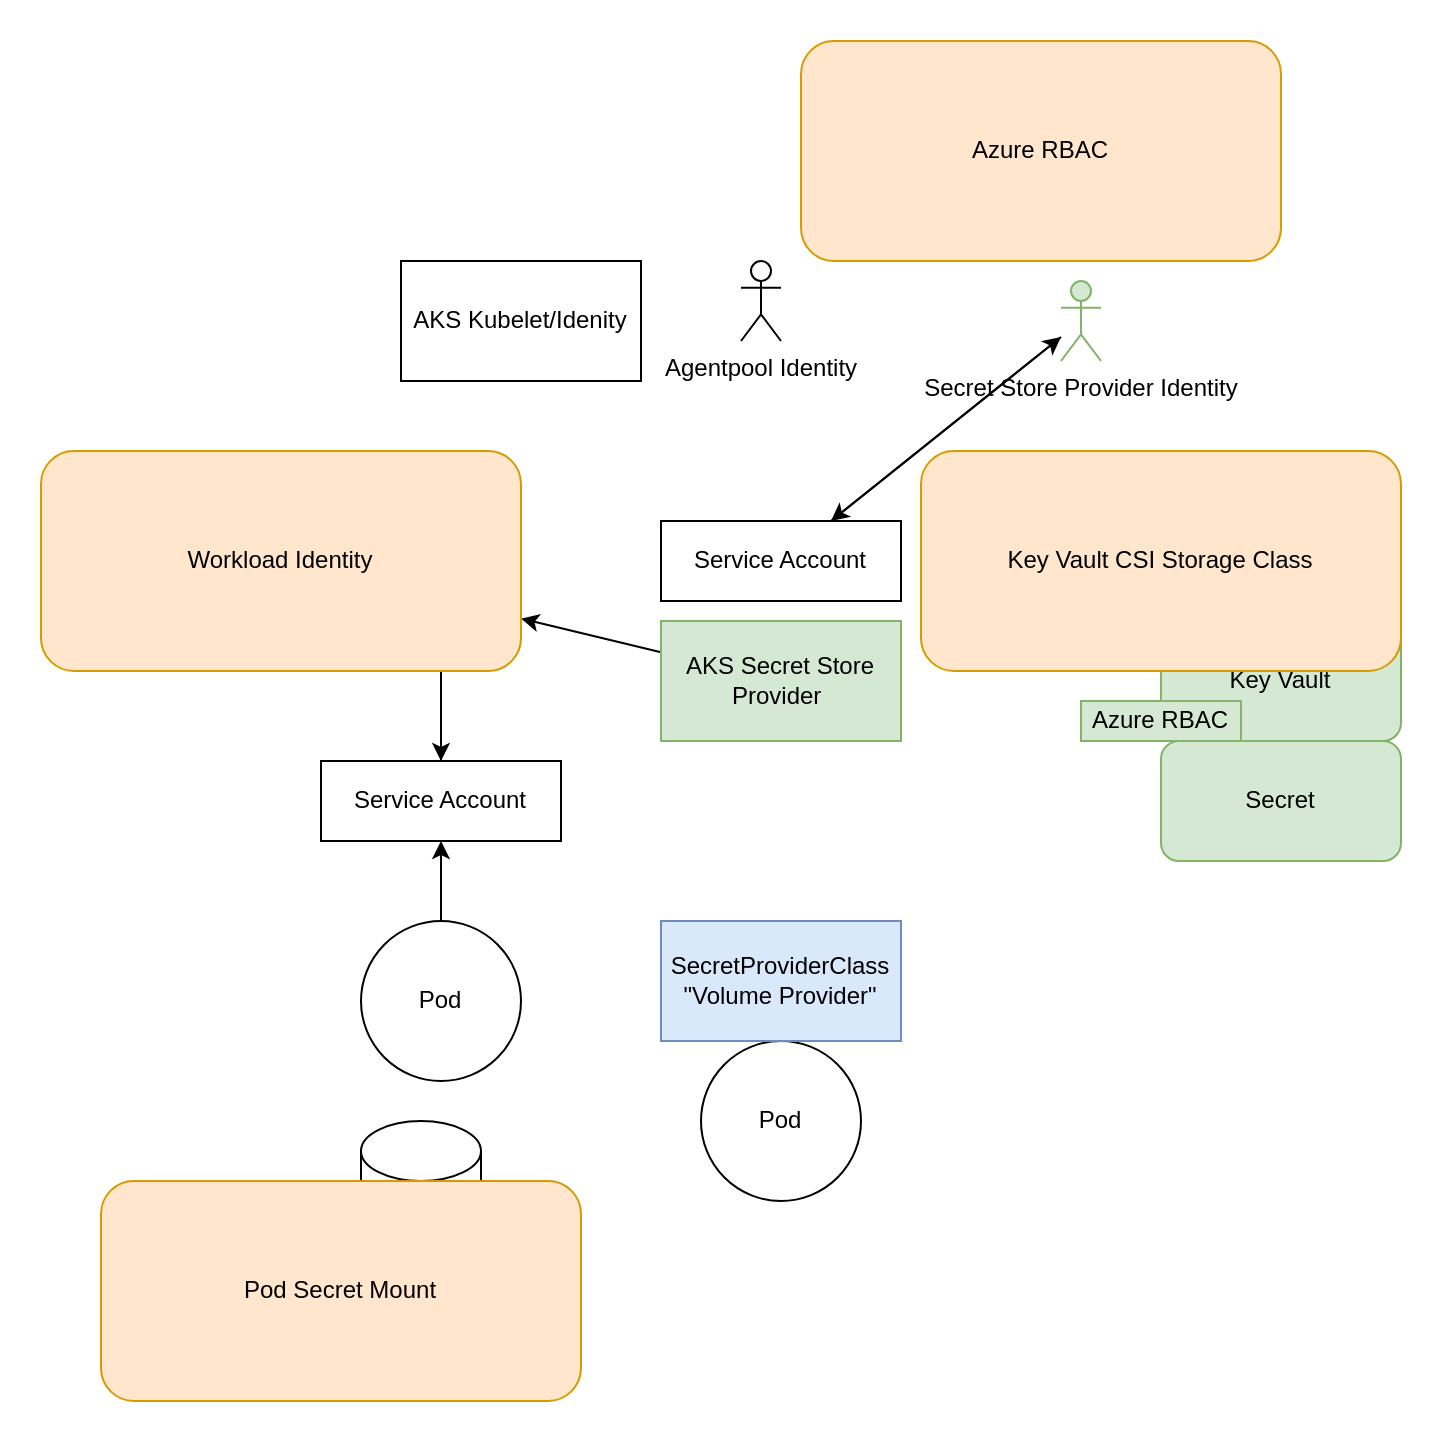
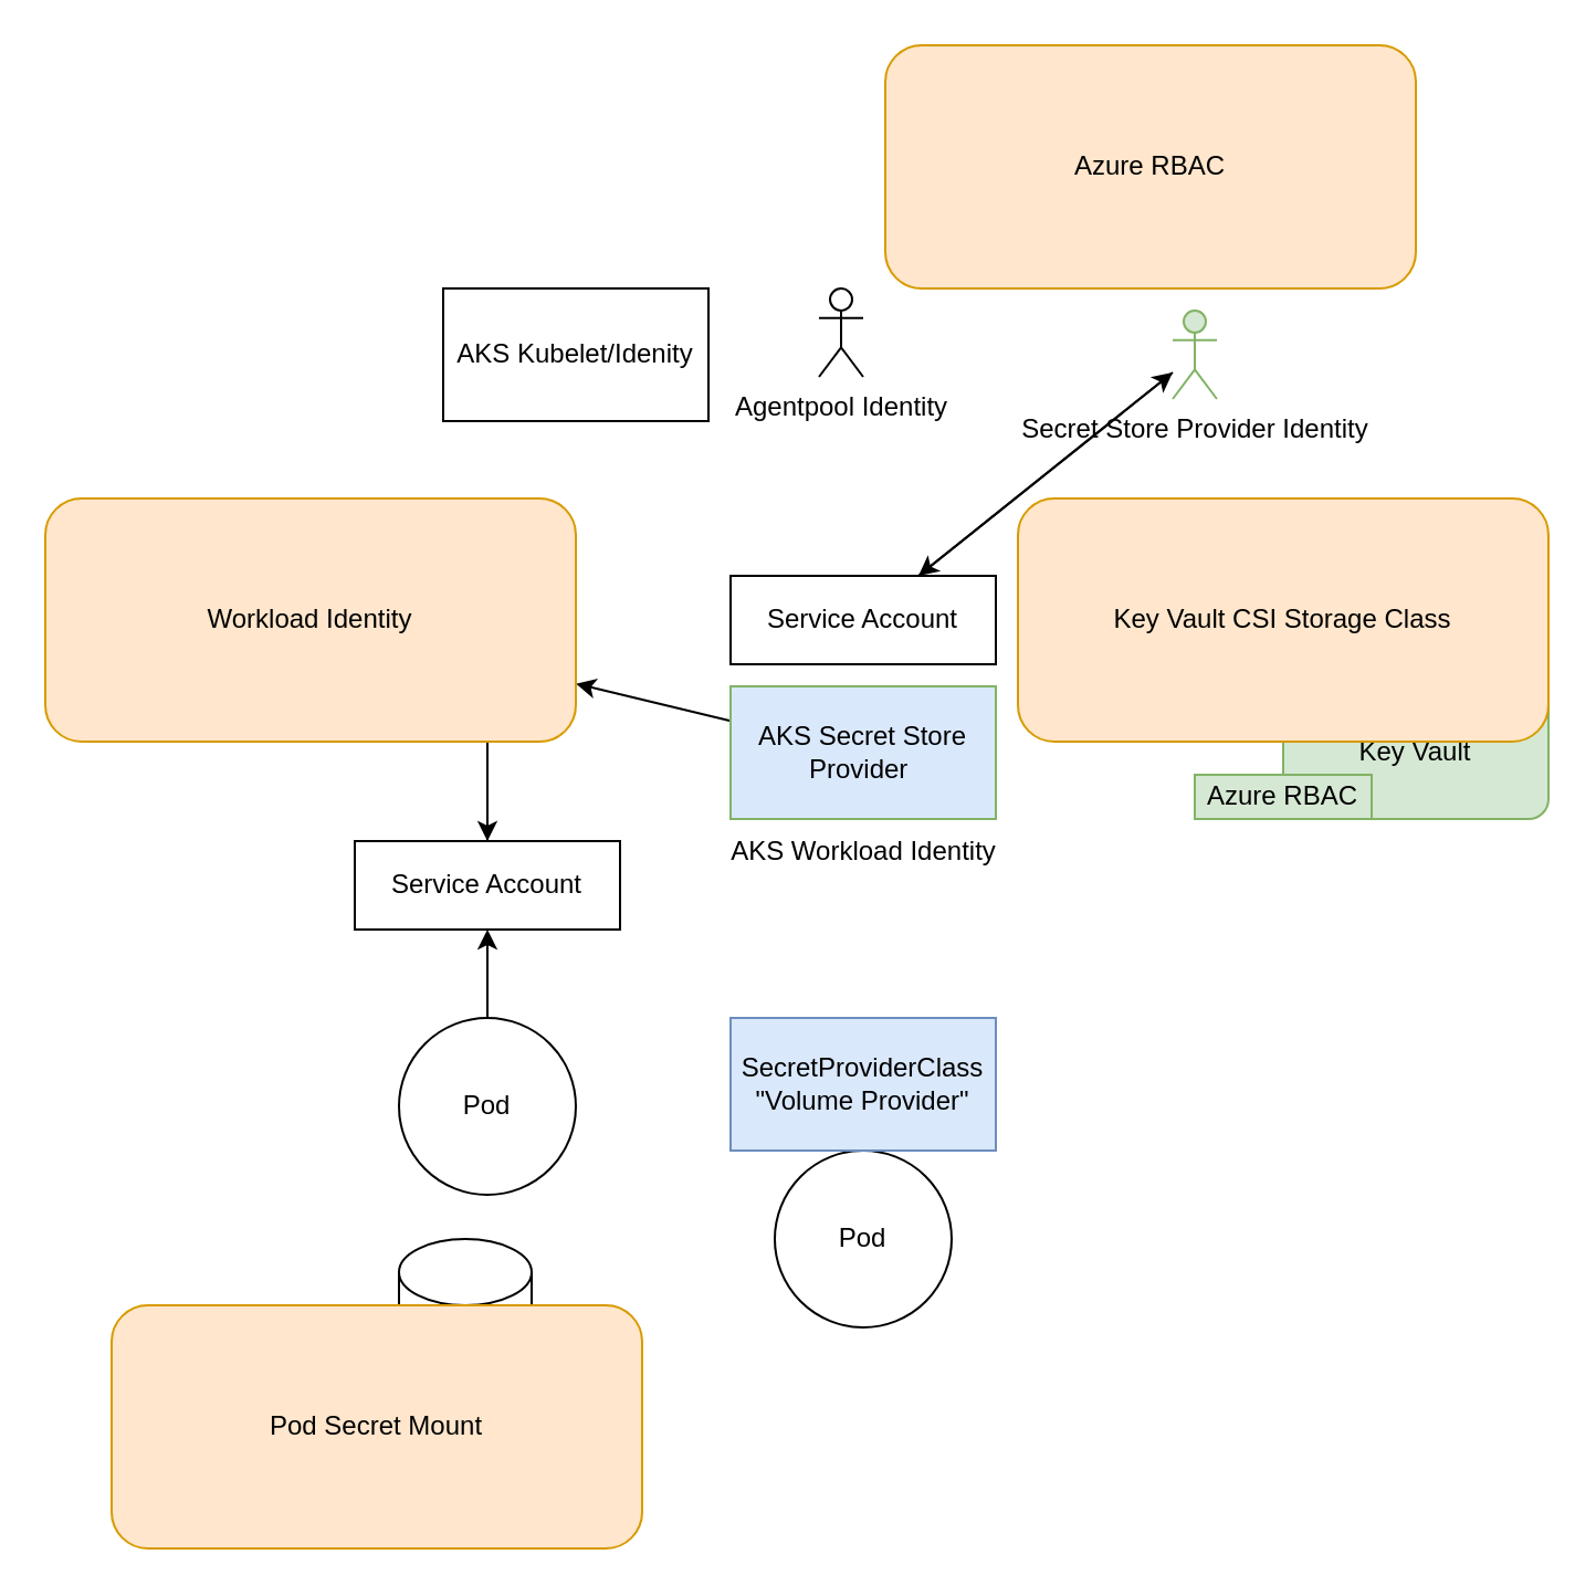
  <mxCell id="0" />
  <mxCell id="1" parent="0" />
  <mxCell id="2" value="Key Vault" style="rounded=1;whiteSpace=wrap;html=1;fillColor=#d5e8d4;strokeColor=#82b366;" vertex="1" parent="1"><mxGeometry x="580" y="310" width="120" height="60" as="geometry" /></mxCell>
- <mxCell id="3" value="Secret" style="rounded=1;whiteSpace=wrap;html=1;fillColor=#d5e8d4;strokeColor=#82b366;" vertex="1" parent="1"><mxGeometry x="580" y="370" width="120" height="60" as="geometry" /></mxCell>
  <mxCell id="4" style="edgeStyle=none;html=1;" edge="1" parent="1" source="5" target="23"><mxGeometry relative="1" as="geometry" /></mxCell>
- <mxCell id="5" value="AKS Secret Store Provider&amp;nbsp;" style="rounded=0;whiteSpace=wrap;html=1;fillColor=#d5e8d4;strokeColor=#82b366;" vertex="1" parent="1"><mxGeometry x="330" y="310" width="120" height="60" as="geometry" /></mxCell>
+ <mxCell id="5" value="AKS Secret Store Provider&amp;nbsp;" style="rounded=0;whiteSpace=wrap;html=1;fillColor=#dae8fc;strokeColor=#82b366;" vertex="1" parent="1"><mxGeometry x="330" y="310" width="120" height="60" as="geometry" /></mxCell>
  <mxCell id="6" value="Azure RBAC" style="rounded=0;whiteSpace=wrap;html=1;fillColor=#d5e8d4;strokeColor=#82b366;" vertex="1" parent="1"><mxGeometry x="540" y="350" width="80" height="20" as="geometry" /></mxCell>
  <mxCell id="7" value="Agentpool Identity" style="shape=umlActor;verticalLabelPosition=bottom;verticalAlign=top;html=1;outlineConnect=0;" vertex="1" parent="1"><mxGeometry x="370" y="130" width="20" height="40" as="geometry" /></mxCell>
  <mxCell id="8" style="edgeStyle=none;html=1;" edge="1" parent="1" source="9" target="19"><mxGeometry relative="1" as="geometry" /></mxCell>
  <mxCell id="9" value="Pod" style="ellipse;whiteSpace=wrap;html=1;aspect=fixed;" vertex="1" parent="1"><mxGeometry x="180" y="460" width="80" height="80" as="geometry" /></mxCell>
  <mxCell id="10" style="edgeStyle=none;html=1;" edge="1" parent="1" source="11" target="19"><mxGeometry relative="1" as="geometry" /></mxCell>
  <mxCell id="11" value="App Idenity" style="shape=umlActor;verticalLabelPosition=bottom;verticalAlign=top;html=1;outlineConnect=0;" vertex="1" parent="1"><mxGeometry x="210" y="270" width="20" height="40" as="geometry" /></mxCell>
  <mxCell id="12" value="" style="shape=cylinder3;whiteSpace=wrap;html=1;boundedLbl=1;backgroundOutline=1;size=15;" vertex="1" parent="1"><mxGeometry x="180" y="560" width="60" height="80" as="geometry" /></mxCell>
  <mxCell id="13" value="AKS Kubelet/Idenity" style="rounded=0;whiteSpace=wrap;html=1;" vertex="1" parent="1"><mxGeometry x="200" y="130" width="120" height="60" as="geometry" /></mxCell>
  <mxCell id="14" style="edgeStyle=none;html=1;" edge="1" parent="1" source="15" target="22"><mxGeometry relative="1" as="geometry" /></mxCell>
  <mxCell id="15" value="Secret Store Provider Identity" style="shape=umlActor;verticalLabelPosition=bottom;verticalAlign=top;html=1;outlineConnect=0;fillColor=#d5e8d4;strokeColor=#82b366;" vertex="1" parent="1"><mxGeometry x="530" y="140" width="20" height="40" as="geometry" /></mxCell>
  <mxCell id="16" value="Pod" style="ellipse;whiteSpace=wrap;html=1;aspect=fixed;" vertex="1" parent="1"><mxGeometry x="350" y="520" width="80" height="80" as="geometry" /></mxCell>
+ <mxCell id="17" value="AKS Workload Identity" style="text;html=1;align=center;verticalAlign=middle;whiteSpace=wrap;rounded=0;" vertex="1" parent="1"><mxGeometry x="302.5" y="370" width="175" height="30" as="geometry" /></mxCell>
  <mxCell id="18" style="edgeStyle=none;html=1;" edge="1" parent="1" source="19" target="11"><mxGeometry relative="1" as="geometry" /></mxCell>
  <mxCell id="19" value="Service Account" style="rounded=0;whiteSpace=wrap;html=1;" vertex="1" parent="1"><mxGeometry x="160" y="380" width="120" height="40" as="geometry" /></mxCell>
  <mxCell id="20" value="SecretProviderClass&lt;div&gt;&quot;Volume Provider&quot;&lt;/div&gt;" style="rounded=0;whiteSpace=wrap;html=1;fillColor=#dae8fc;strokeColor=#6c8ebf;" vertex="1" parent="1"><mxGeometry x="330" y="460" width="120" height="60" as="geometry" /></mxCell>
  <mxCell id="21" style="edgeStyle=none;html=1;" edge="1" parent="1" source="22" target="15"><mxGeometry relative="1" as="geometry" /></mxCell>
  <mxCell id="22" value="Service Account" style="rounded=0;whiteSpace=wrap;html=1;" vertex="1" parent="1"><mxGeometry x="330" y="260" width="120" height="40" as="geometry" /></mxCell>
  <mxCell id="23" value="Workload Identity" style="rounded=1;whiteSpace=wrap;html=1;fillColor=#ffe6cc;strokeColor=#d79b00;" vertex="1" parent="1"><mxGeometry x="20" y="225" width="240" height="110" as="geometry" /></mxCell>
  <mxCell id="24" value="Key Vault CSI Storage Class" style="rounded=1;whiteSpace=wrap;html=1;fillColor=#ffe6cc;strokeColor=#d79b00;" vertex="1" parent="1"><mxGeometry x="460" y="225" width="240" height="110" as="geometry" /></mxCell>
  <mxCell id="25" value="Pod Secret Mount" style="rounded=1;whiteSpace=wrap;html=1;fillColor=#ffe6cc;strokeColor=#d79b00;" vertex="1" parent="1"><mxGeometry x="50" y="590" width="240" height="110" as="geometry" /></mxCell>
  <mxCell id="26" value="Azure RBAC" style="rounded=1;whiteSpace=wrap;html=1;fillColor=#ffe6cc;strokeColor=#d79b00;" vertex="1" parent="1"><mxGeometry x="400" y="20" width="240" height="110" as="geometry" /></mxCell>
